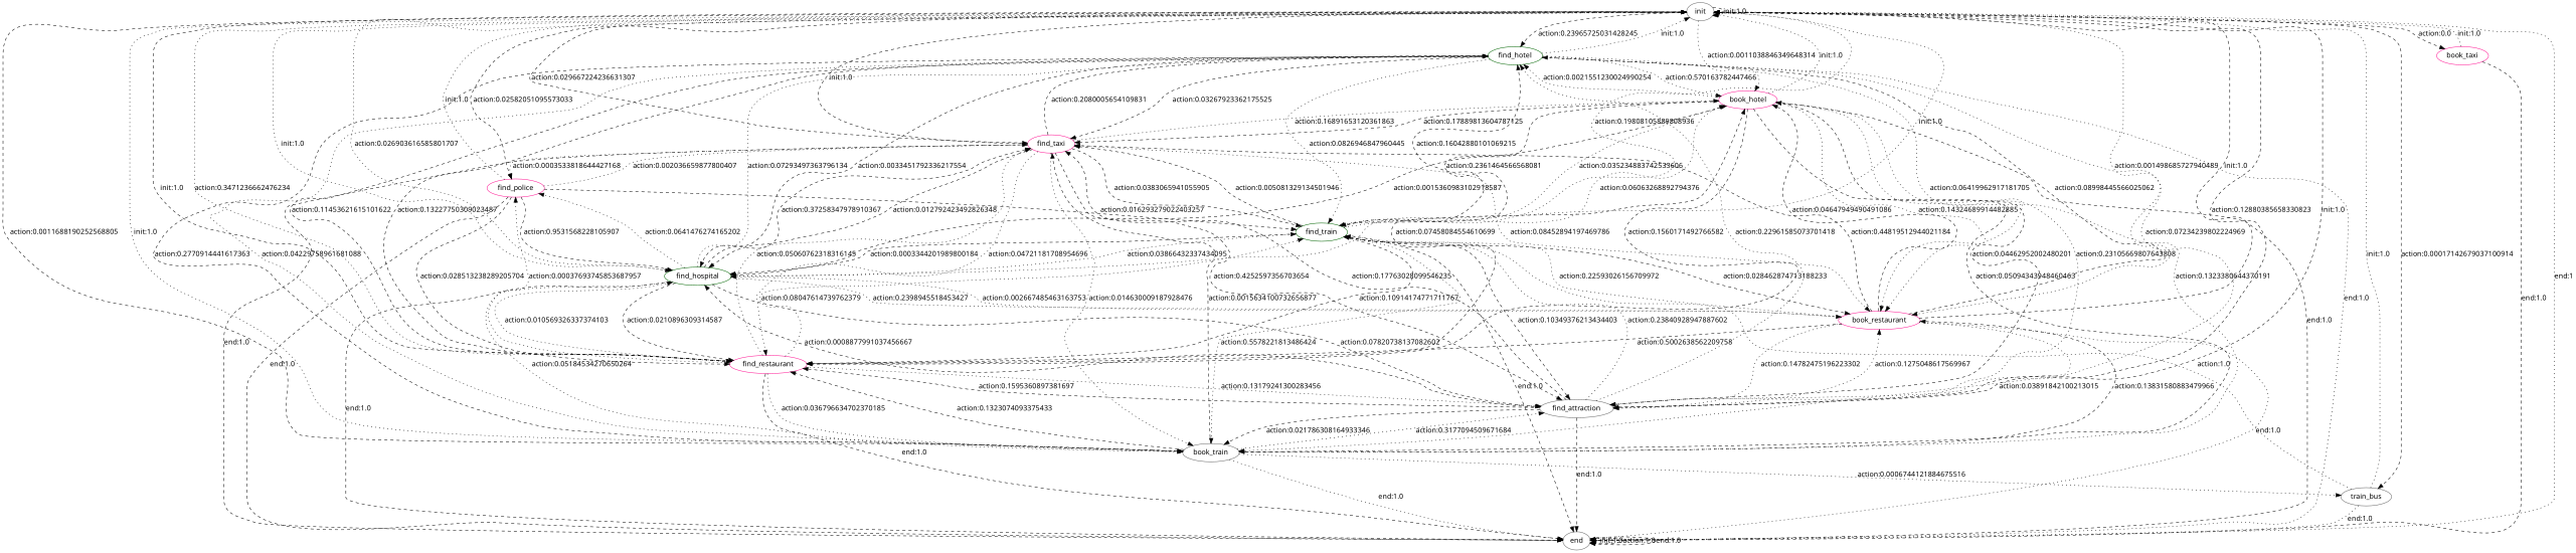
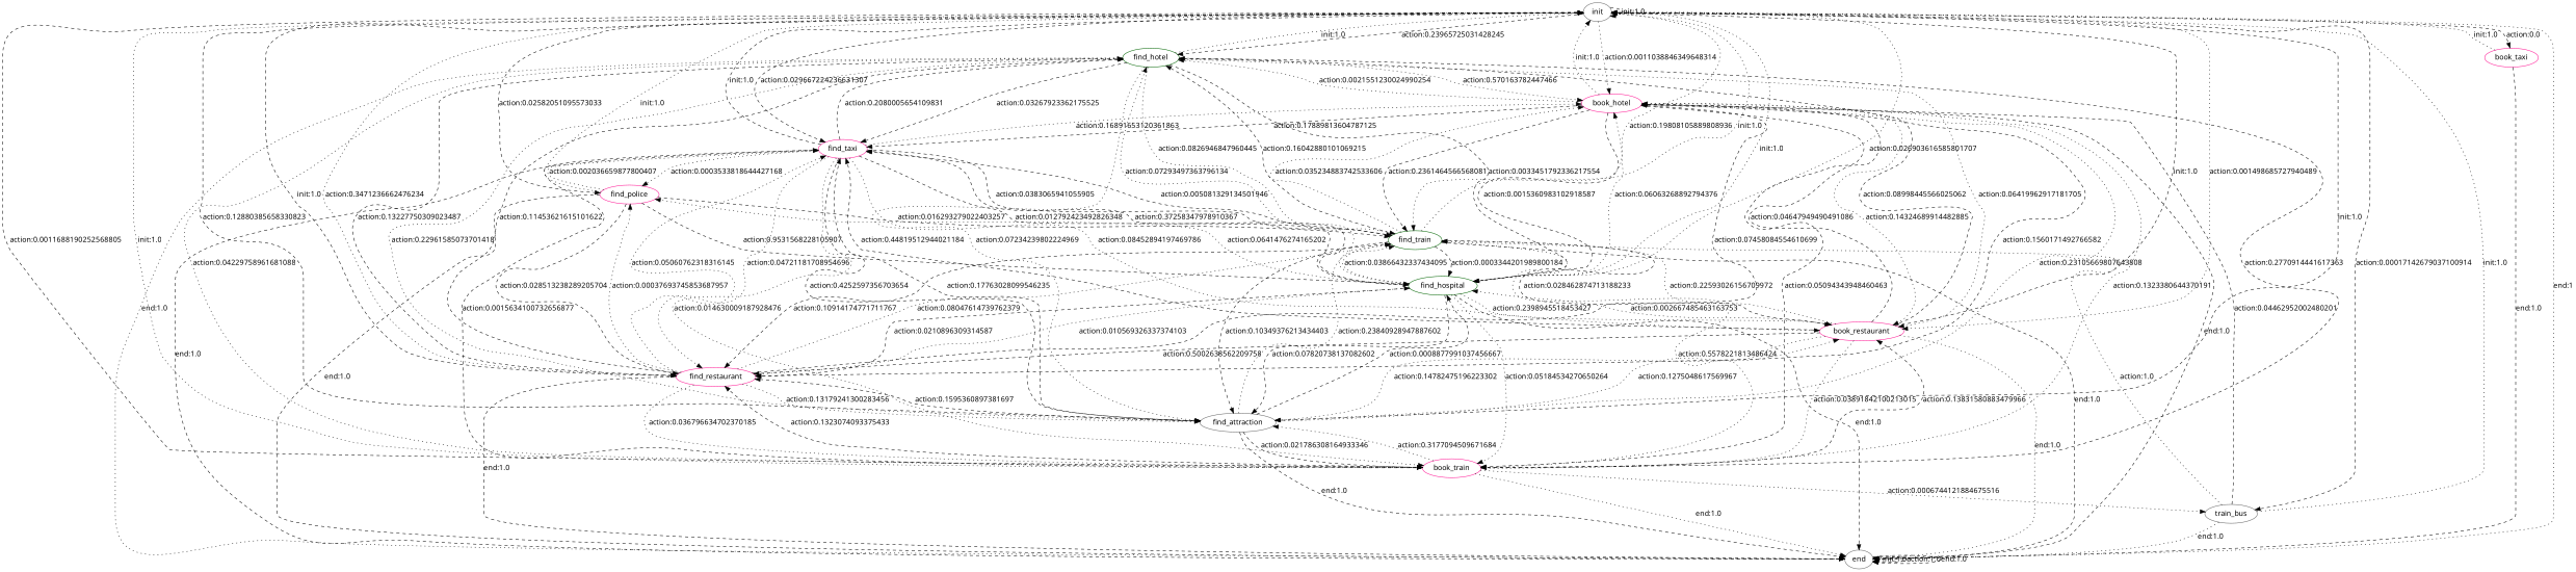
  digraph {
    fontname="Noto Sans"
    node [color=deeppink fontname="Noto Sans"]
    edge [fontname="Noto Sans" style=dashed]
    n1 [color=gray40 label=init]
    n2 [color=darkgreen label=find_hotel]
    n3 [label=book_hotel]
    n4 [color=darkgreen label=find_train]
-   n5 [color=gray40 label=book_train]
+   n5 [label=book_train]
    n6 [color=gray40 label=find_attraction]
    n7 [label=find_restaurant]
    n8 [label=book_restaurant]
    n9 [color=darkgreen label=find_hospital]
    n10 [label=book_taxi]
    n11 [label=find_taxi]
    n12 [color=gray40 label=train_bus]
    n13 [label=find_police]
    n14 [color=gray40 label=end]
    n1 -> n1 [label="init:1.0"]
    n1 -> n2 [label="action:0.23965725031428245"]
    n1 -> n3 [label="action:0.0011038846349648314" style=dotted]
    n1 -> n4 [label="action:0.19808105889808936" style=dotted]
    n1 -> n5 [label="action:0.0011688190252568805"]
    n1 -> n6 [label="action:0.12880385658330823"]
    n1 -> n7 [label="action:0.3471236662476234" style=dotted]
    n1 -> n8 [label="action:0.001498685727940489" style=dotted]
    n1 -> n9 [label="action:0.026903616585801707" style=dotted]
    n1 -> n10 [label="action:0.0"]
    n1 -> n11 [label="action:0.029667224236631307"]
    n1 -> n12 [label="action:0.00017142679037100914"]
    n1 -> n13 [label="action:0.02582051095573033"]
    n1 -> n14 [label="end:1" style=dotted]
    n2 -> n1 [label="init:1.0" style=dotted]
    n2 -> n3 [label="action:0.570163782447466" style=dotted]
    n2 -> n4 [label="action:0.0826946847960445" style=dotted]
    n2 -> n5 [label="action:0.04229758961681088" style=dotted]
    n2 -> n6 [label="action:0.07234239802224969" style=dotted]
    n2 -> n7 [label="action:0.13227750309023487"]
    n2 -> n8 [label="action:0.06419962917181705" style=dotted]
    n2 -> n9 [label="action:0.0033451792336217554"]
    n2 -> n11 [label="action:0.03267923362175525"]
    n2 -> n14 [label="end:1.0" style=dotted]
    n3 -> n1 [label="init:1.0" style=dotted]
    n3 -> n2 [label="action:0.0021551230024990254" style=dotted]
    n3 -> n4 [label="action:0.2361464566568081"]
    n3 -> n5 [label="action:0.05094343948460463"]
    n3 -> n6 [label="action:0.23105669807643808" style=dotted]
    n3 -> n7 [label="action:0.1560171492766582"]
    n3 -> n8 [label="action:0.14324689914482885" style=dotted]
    n3 -> n9 [label="action:0.0015360983102918587"]
    n3 -> n11 [label="action:0.17889813604787125"]
    n3 -> n14 [label="end:1.0"]
    n4 -> n1 [label="init:1.0" style=dotted]
    n4 -> n2 [label="action:0.16042880101069215"]
    n4 -> n3 [label="action:0.035234883742533606" style=dotted]
    n4 -> n5 [label="action:0.5578221813486424" style=dotted]
    n4 -> n6 [label="action:0.10349376213434403"]
    n4 -> n7 [label="action:0.10914174771711767"]
    n4 -> n8 [label="action:0.028462874713188233"]
    n4 -> n9 [label="action:0.0003344201989800184"]
    n4 -> n11 [label="action:0.005081329134501946"]
    n4 -> n14 [label="end:1.0"]
    n5 -> n1 [label="init:1.0" style=dotted]
    n5 -> n2 [label="action:0.2770914441617363"]
    n5 -> n3 [label="action:0.1323380644370191" style=dotted]
    n5 -> n6 [label="action:0.3177094509671684" style=dotted]
    n5 -> n7 [label="action:0.1323074093375433"]
    n5 -> n8 [label="action:0.13831580883479966"]
    n5 -> n11 [label="action:0.0015634100732656877"]
    n5 -> n12 [label="action:0.0006744121884675516" style=dotted]
    n5 -> n14 [label="end:1.0" style=dotted]
    n6 -> n1 [label="init:1.0"]
    n6 -> n2 [label="action:0.22961585073701418" style=dotted]
-   n6 -> n3 [label="action:0.04462952002480201"]
+   n12 -> n3 [label="action:0.04462952002480201"]
    n6 -> n4 [label="action:0.23840928947887602" style=dotted]
    n6 -> n5 [label="action:0.021786308164933346"]
    n6 -> n7 [label="action:0.1595360897381697"]
    n6 -> n8 [label="action:0.1275048617569967" style=dotted]
    n6 -> n9 [label="action:0.0008877991037456667"]
    n6 -> n11 [label="action:0.17763028099546235"]
    n6 -> n14 [label="end:1.0"]
    n7 -> n1 [label="init:1.0"]
    n7 -> n2 [label="action:0.11453621615101622"]
    n7 -> n3 [label="action:0.07458084554610699"]
    n7 -> n4 [label="action:0.08047614739762379" style=dotted]
    n7 -> n5 [label="action:0.036796634702370185" style=dotted]
    n7 -> n6 [label="action:0.13179241300283456" style=dotted]
    n7 -> n9 [label="action:0.010569326337374103" style=dotted]
    n7 -> n11 [label="action:0.05060762318316145" style=dotted]
    n7 -> n13 [label="action:0.00037693745853687957" style=dotted]
    n7 -> n14 [label="end:1.0"]
    n8 -> n1 [label="init:1.0"]
    n8 -> n2 [label="action:0.08998445566025062"]
    n8 -> n3 [label="action:0.04647949490491086"]
    n8 -> n4 [label="action:0.22593026156709972" style=dotted]
    n8 -> n5 [label="action:0.03891842100213015" style=dotted]
    n8 -> n6 [label="action:0.14782475196223302" style=dotted]
    n8 -> n7 [label="action:0.5002638562209758"]
    n8 -> n9 [label="action:0.002667485463163753" style=dotted]
    n8 -> n11 [label="action:0.44819512944021184"]
    n8 -> n14 [label="end:1.0" style=dotted]
    n9 -> n1 [label="init:1.0" style=dotted]
    n9 -> n2 [label="action:0.07293497363796134" style=dotted]
    n9 -> n3 [label="action:0.06063268892794376" style=dotted]
    n9 -> n4 [label="action:0.03866432337434095" style=dotted]
    n9 -> n5 [label="action:0.05184534270650264" style=dotted]
    n9 -> n6 [label="action:0.07820738137082602"]
    n9 -> n7 [label="action:0.0210896309314587"]
    n9 -> n8 [label="action:0.2398945518453427" style=dotted]
    n9 -> n11 [label="action:0.37258347978910367"]
    n9 -> n13 [label="action:0.0641476274165202" style=dotted]
    n9 -> n14 [label="end:1.0"]
    n10 -> n1 [label="init:1.0" style=dotted]
    n10 -> n14 [label="end:1.0"]
    n11 -> n1 [label="init:1.0"]
    n11 -> n2 [label="action:0.2080005654109831"]
    n11 -> n3 [label="action:0.16891653120361863" style=dotted]
    n11 -> n4 [label="action:0.0383065941055905"]
    n11 -> n5 [label="action:0.014630009187928476" style=dotted]
    n11 -> n6 [label="action:0.4252597356703654"]
    n11 -> n7 [label="action:0.04721181708954696" style=dotted]
    n11 -> n8 [label="action:0.08452894197469786" style=dotted]
    n11 -> n9 [label="action:0.012792423492826348"]
    n11 -> n13 [label="action:0.0003533818644427168" style=dotted]
    n11 -> n14 [label="end:1.0"]
    n12 -> n1 [label="init:1.0" style=dotted]
    n12 -> n4 [label="action:1.0" style=dotted]
    n12 -> n14 [label="end:1.0" style=dotted]
    n13 -> n1 [label="init:1.0" style=dotted]
    n13 -> n4 [label="action:0.016293279022403257"]
    n13 -> n7 [label="action:0.028513238289205704"]
    n13 -> n9 [label="action:0.9531568228105907"]
    n13 -> n11 [label="action:0.002036659877800407" style=dotted]
    n13 -> n14 [label="end:1.0"]
    n14 -> n14 [label="init:1.0" style=dotted]
    n14 -> n14 [label="action:1.0"]
    n14 -> n14 [label="end:1.0"]
  }
